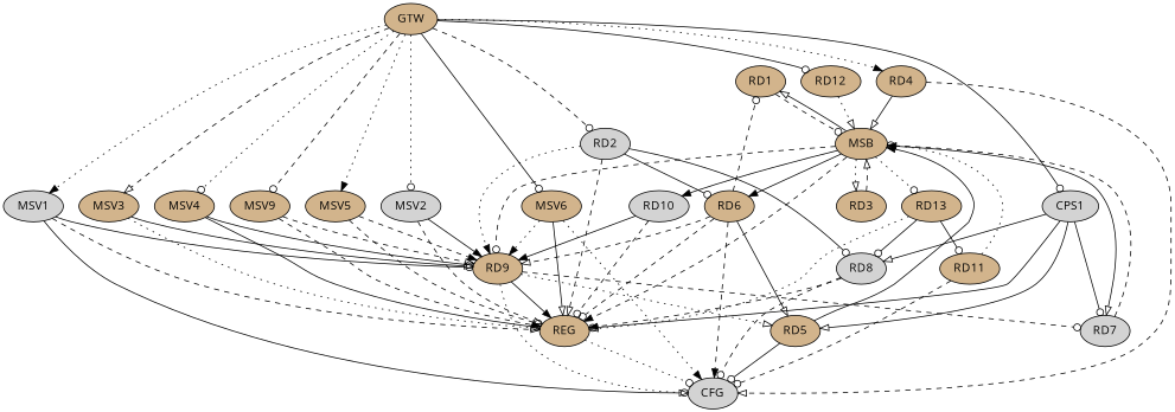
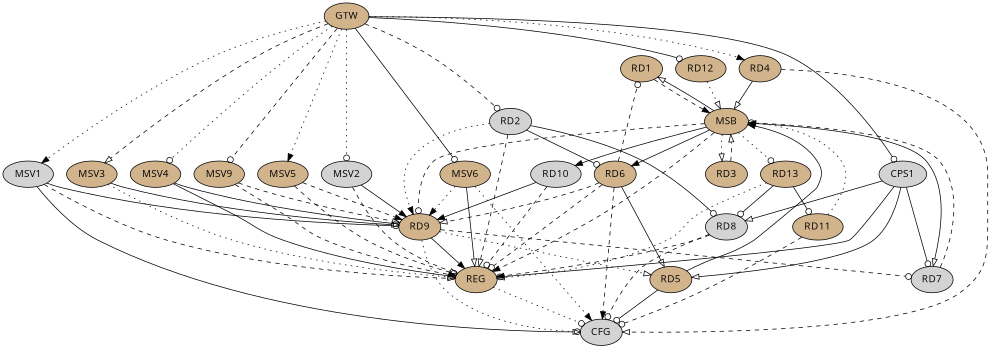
  strict digraph {
    fontname="Open Sans"
    node [fillcolor=tan fontname="Open Sans" style=filled]
    edge [arrowhead=odot fontname="Open Sans" style=solid]
    n1 [label=RD1]
    n2 [label=MSB]
    n3 [label=RD6]
    n4 [label=RD9]
    n5 [label=REG]
    n6 [label=RD3]
    n7 [fillcolor=lightgrey label=RD7]
    n8 [fillcolor=lightgrey label=RD10]
    n9 [label=RD13]
    n10 [fillcolor=lightgrey label=RD2]
    n11 [fillcolor=lightgrey label=RD8]
    n12 [fillcolor=lightgrey label=CFG]
    n13 [label=RD5]
    n14 [label=RD4]
    n15 [label=RD11]
    n16 [label=RD12]
    n17 [fillcolor=lightgrey label=CPS1]
    n18 [label=GTW]
    n19 [fillcolor=lightgrey label=MSV1]
    n20 [fillcolor=lightgrey label=MSV2]
    n21 [label=MSV3]
    n22 [label=MSV4]
    n23 [label=MSV5]
    n24 [label=MSV6]
    n25 [label=MSV9]
-   n1 -> n2 [style=dashed]
+   n1 -> n2 [arrowhead=normal style=dashed]
    n2 -> n1 [arrowhead=onormal]
    n2 -> n3 [arrowhead=normal]
    n2 -> n4 [style=dashed]
    n2 -> n5 [arrowhead=normal style=dashed]
    n2 -> n6 [arrowhead=onormal style=dotted]
    n2 -> n7 [arrowhead=onormal]
    n2 -> n8 [arrowhead=normal]
    n2 -> n9 [style=dotted]
    n3 -> n1 [style=dashed]
    n3 -> n4 [arrowhead=onormal style=dashed]
    n3 -> n5 [style=dashed]
    n3 -> n12 [arrowhead=normal style=dashed]
    n3 -> n13 [arrowhead=onormal]
    n4 -> n5 [arrowhead=normal]
    n4 -> n7 [style=dashed]
    n4 -> n12 [style=dotted]
    n4 -> n13 [arrowhead=onormal style=dotted]
    n5 -> n12 [style=dotted]
    n6 -> n2 [arrowhead=onormal style=dashed]
    n7 -> n2 [arrowhead=normal style=dashed]
    n8 -> n4 [arrowhead=normal]
    n8 -> n5 [style=dashed]
    n9 -> n5 [arrowhead=onormal style=dotted]
    n9 -> n11
    n9 -> n15
    n10 -> n3
    n10 -> n4 [arrowhead=normal style=dotted]
    n10 -> n5 [arrowhead=onormal style=dashed]
    n10 -> n11
    n11 -> n5 [arrowhead=normal style=dashed]
    n11 -> n12 [style=dashed]
    n13 -> n2 [arrowhead=normal]
    n13 -> n12
    n14 -> n2 [arrowhead=onormal]
    n14 -> n12 [arrowhead=onormal style=dashed]
    n15 -> n2 [style=dotted]
    n15 -> n12 [style=dashed]
    n16 -> n2 [arrowhead=onormal style=dotted]
    n17 -> n5
    n17 -> n7
    n17 -> n11 [arrowhead=onormal]
    n17 -> n13 [arrowhead=onormal]
    n18 -> n10 [style=dashed]
    n18 -> n14 [arrowhead=normal style=dotted]
    n18 -> n16
    n18 -> n17
    n18 -> n19 [arrowhead=normal style=dotted]
    n18 -> n20 [style=dotted]
    n18 -> n21 [arrowhead=onormal style=dashed]
    n18 -> n22 [style=dotted]
    n18 -> n23 [arrowhead=normal style=dotted]
    n18 -> n24
    n18 -> n25 [style=dashed]
    n19 -> n4
    n19 -> n5 [arrowhead=onormal style=dashed]
    n19 -> n12 [arrowhead=onormal]
    n20 -> n4 [arrowhead=normal]
    n20 -> n5 [arrowhead=onormal style=dashed]
    n21 -> n4 [arrowhead=onormal]
    n21 -> n5 [arrowhead=onormal style=dotted]
    n22 -> n4
    n22 -> n5
    n23 -> n4 [arrowhead=normal style=dashed]
    n23 -> n5 [style=dashed]
    n24 -> n4 [arrowhead=normal style=dotted]
    n24 -> n5 [arrowhead=onormal]
    n24 -> n12 [arrowhead=normal style=dotted]
    n25 -> n4 [arrowhead=onormal style=dashed]
    n25 -> n5 [arrowhead=normal style=dashed]
  }
